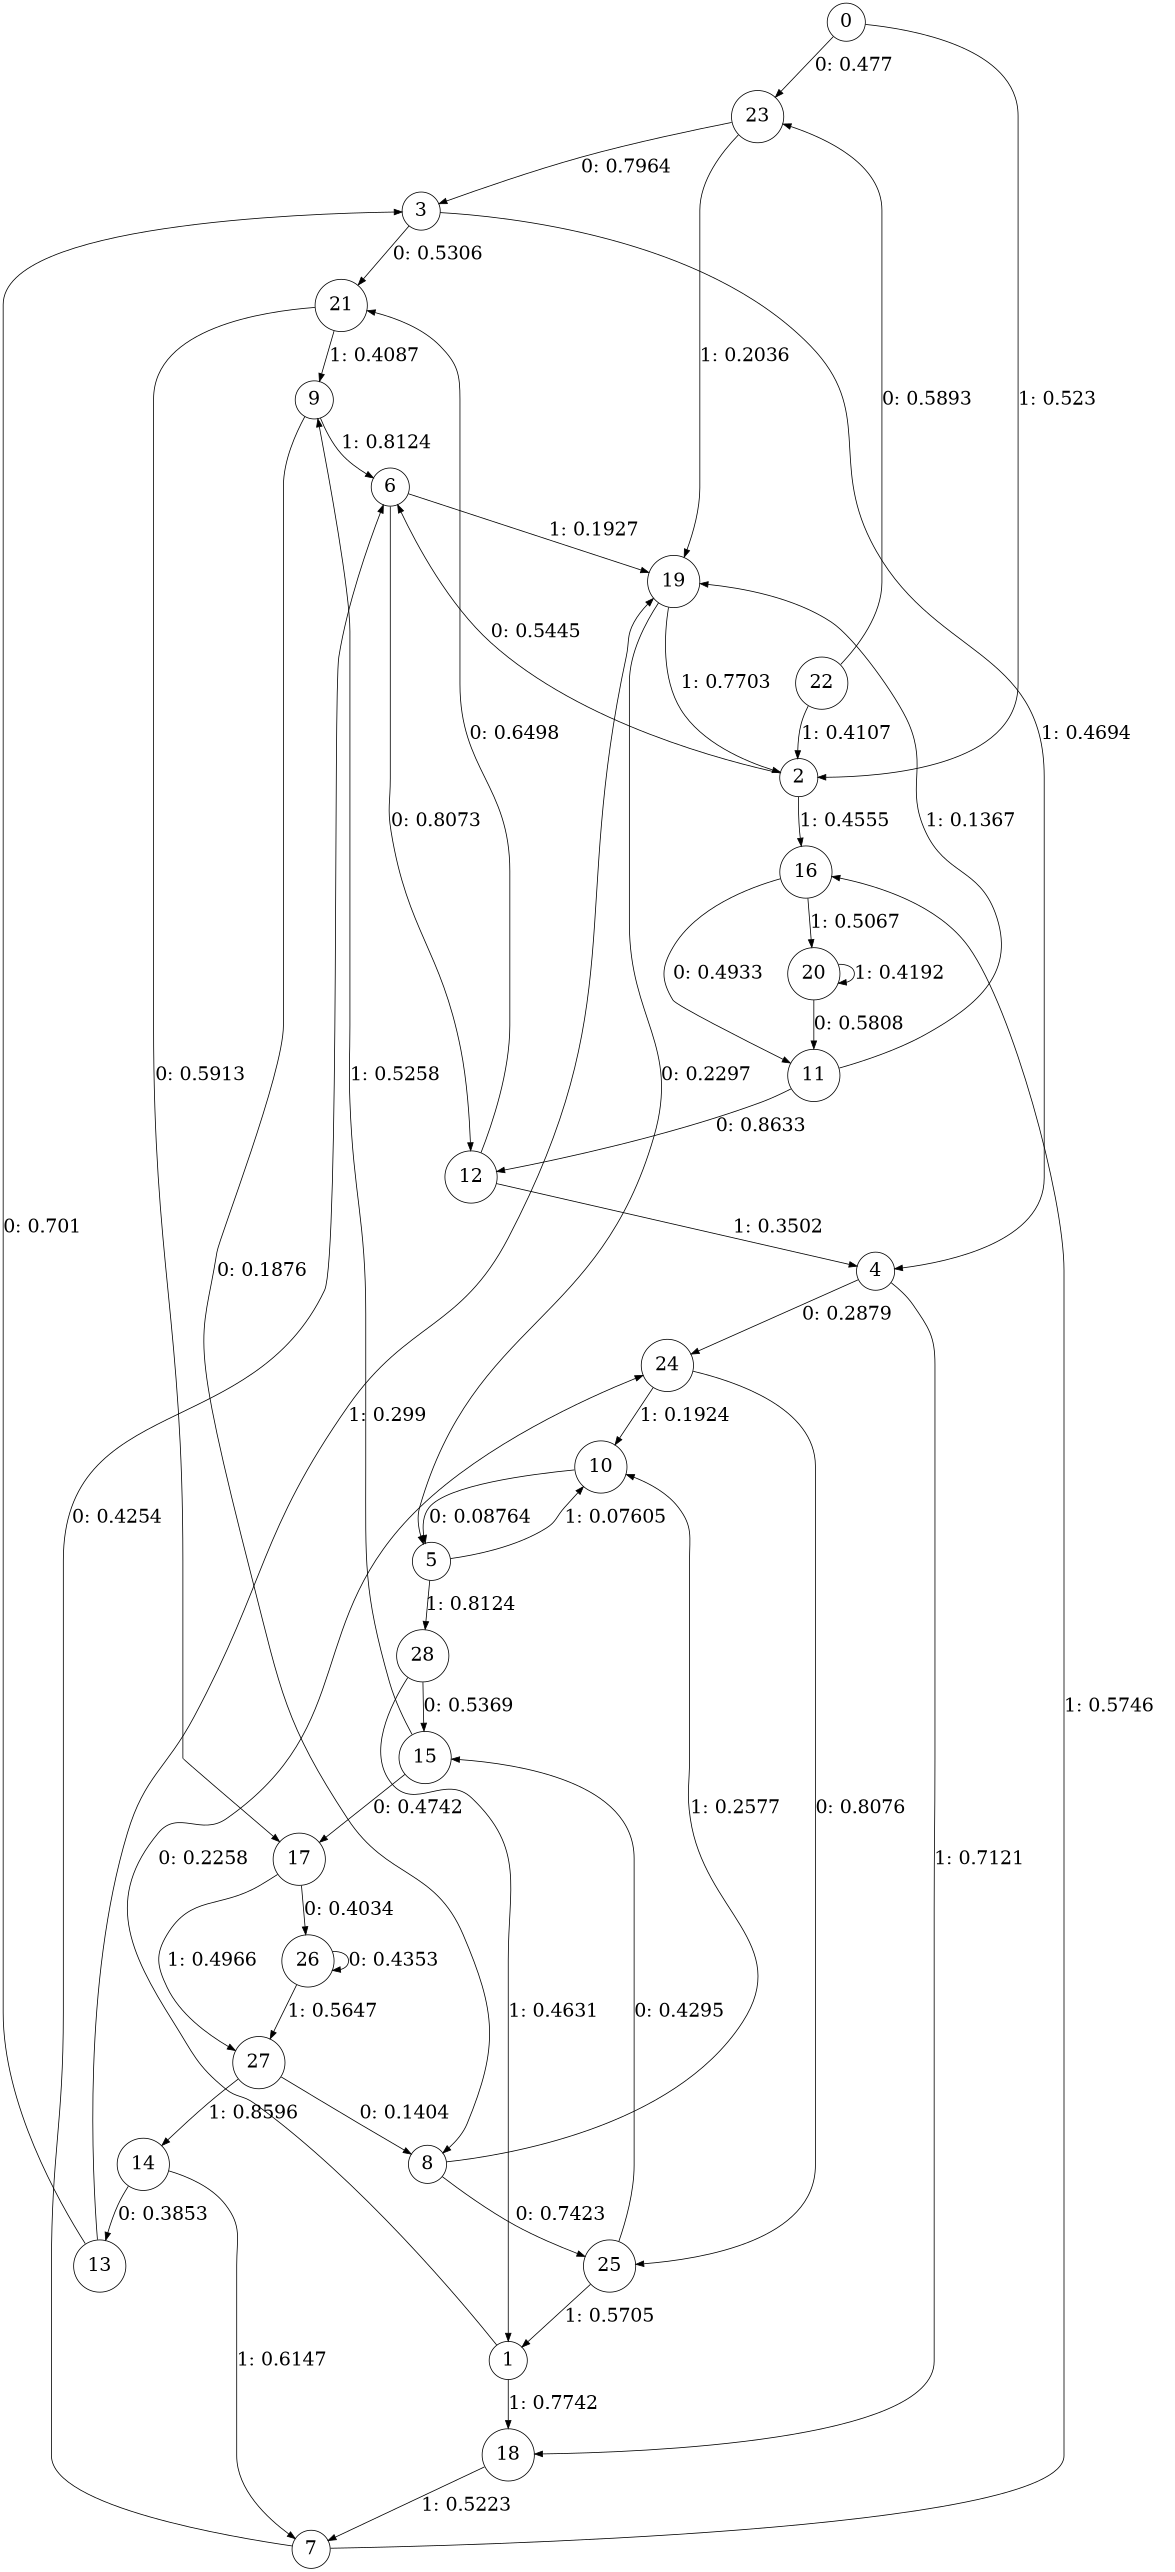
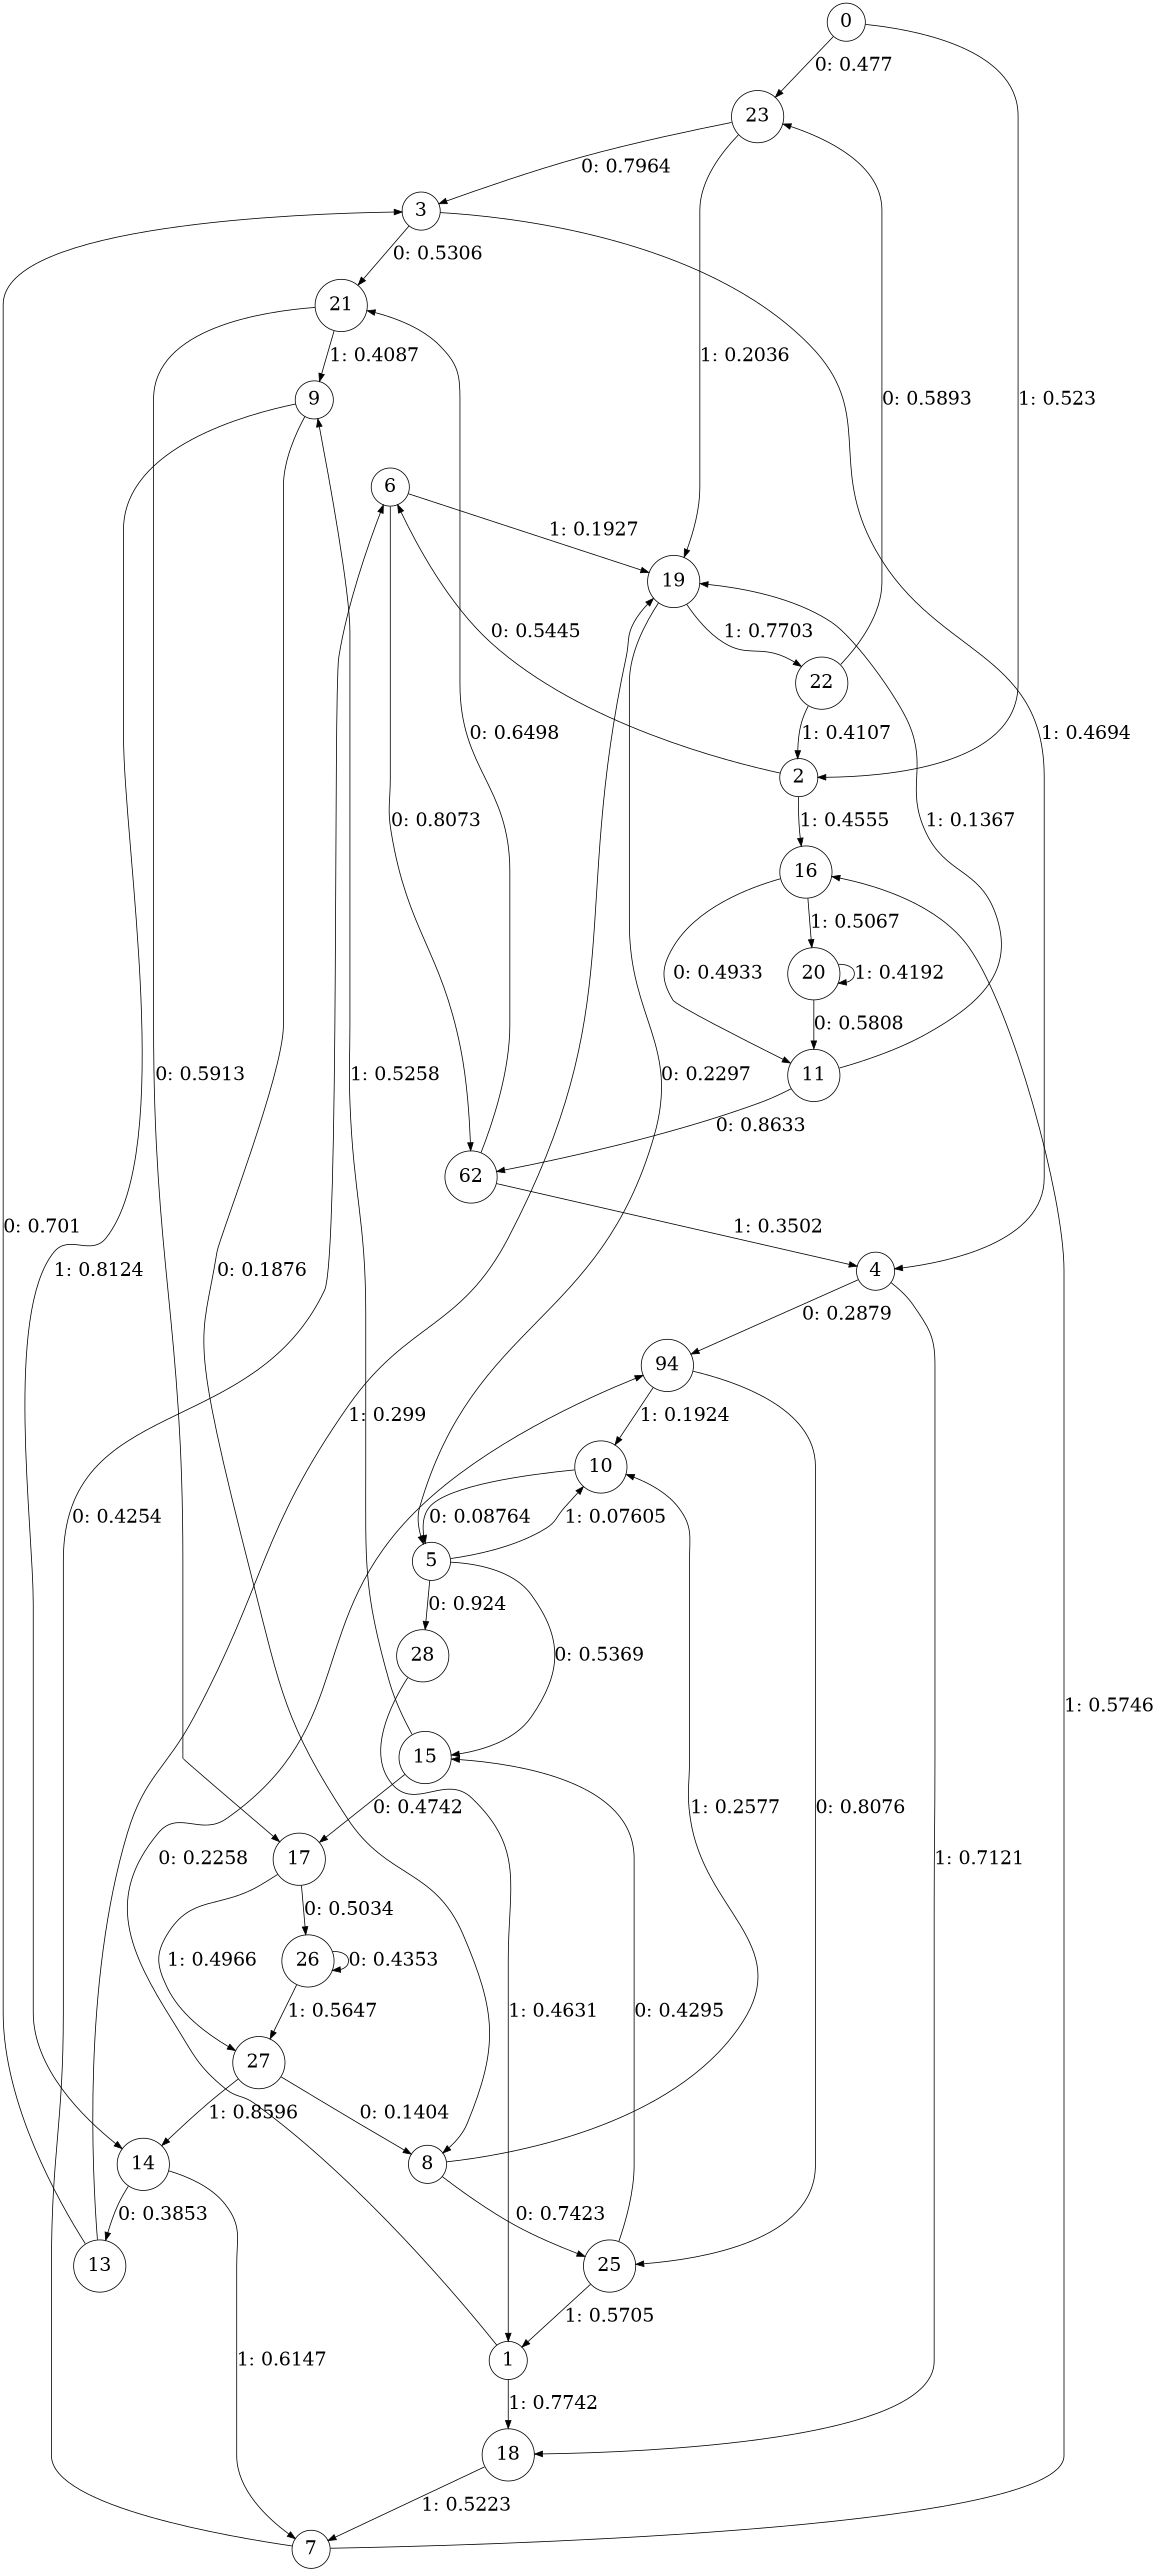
  digraph {
    node [fontsize=24 shape=circle]
    edge [fontsize=24]
    0
    23
    2
    3
    19
    6
    16
    21
    4
    5
    22
-   12
+   12 [label=62]
    11
    20
    1
-   24
+   24 [label=94]
    18
    10
    25
    7
    15
    13
    9
    17
    8
    14
    26
    27
    28
    0 -> 23 [label="0: 0.477    "]
    0 -> 2 [label="1: 0.523    "]
    23 -> 3 [label="0: 0.7964   "]
    23 -> 19 [label="1: 0.2036   "]
    2 -> 6 [label="0: 0.5445   "]
    2 -> 16 [label="1: 0.4555   "]
    3 -> 21 [label="0: 0.5306   "]
    3 -> 4 [label="1: 0.4694   "]
    19 -> 5 [label="0: 0.2297   "]
-   19 -> 2 [label="1: 0.7703   "]
+   19 -> 22 [label="1: 0.7703   "]
    6 -> 19 [label="1: 0.1927   "]
    6 -> 12 [label="0: 0.8073   "]
    16 -> 11 [label="0: 0.4933   "]
    16 -> 20 [label="1: 0.5067   "]
    21 -> 9 [label="1: 0.4087   "]
    21 -> 17 [label="0: 0.5913   "]
    4 -> 24 [label="0: 0.2879   "]
    4 -> 18 [label="1: 0.7121   "]
    5 -> 10 [label="1: 0.07605  "]
-   5 -> 28 [label="1: 0.8124   "]
+   5 -> 28 [label="0: 0.924    "]
    22 -> 23 [label="0: 0.5893   "]
    22 -> 2 [label="1: 0.4107   "]
    12 -> 21 [label="0: 0.6498   "]
    12 -> 4 [label="1: 0.3502   "]
    11 -> 19 [label="1: 0.1367   "]
    11 -> 12 [label="0: 0.8633   "]
    20 -> 11 [label="0: 0.5808   "]
    20 -> 20 [label="1: 0.4192   "]
    1 -> 24 [label="0: 0.2258   "]
    1 -> 18 [label="1: 0.7742   "]
    24 -> 10 [label="1: 0.1924   "]
    24 -> 25 [label="0: 0.8076   "]
    18 -> 7 [label="1: 0.5223   "]
    10 -> 5 [label="0: 0.08764  "]
    25 -> 1 [label="1: 0.5705   "]
    25 -> 15 [label="0: 0.4295   "]
    7 -> 6 [label="0: 0.4254   "]
    7 -> 16 [label="1: 0.5746   "]
    15 -> 9 [label="1: 0.5258   "]
    15 -> 17 [label="0: 0.4742   "]
    13 -> 3 [label="0: 0.701    "]
    13 -> 19 [label="1: 0.299    "]
    9 -> 8 [label="0: 0.1876   "]
-   9 -> 6 [label="1: 0.8124   "]
-   17 -> 26 [label="0: 0.4034   "]
+   9 -> 14 [label="1: 0.8124   "]
+   17 -> 26 [label="0: 0.5034   "]
    17 -> 27 [label="1: 0.4966   "]
    8 -> 10 [label="1: 0.2577   "]
    8 -> 25 [label="0: 0.7423   "]
    14 -> 7 [label="1: 0.6147   "]
    14 -> 13 [label="0: 0.3853   "]
    26 -> 26 [label="0: 0.4353   "]
    26 -> 27 [label="1: 0.5647   "]
    27 -> 8 [label="0: 0.1404   "]
    27 -> 14 [label="1: 0.8596   "]
    28 -> 1 [label="1: 0.4631   "]
-   28 -> 15 [label="0: 0.5369   "]
+   5 -> 15 [label="0: 0.5369   "]
  }
